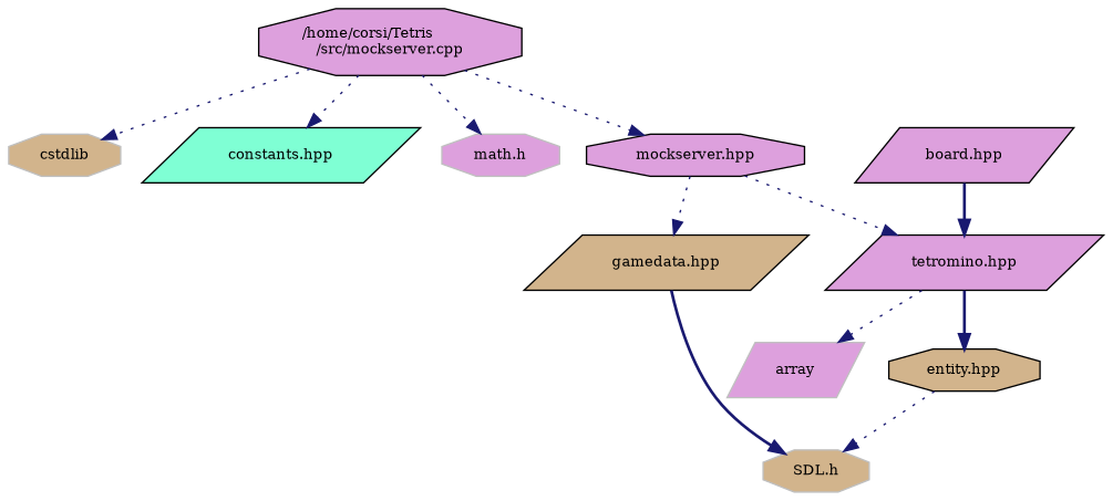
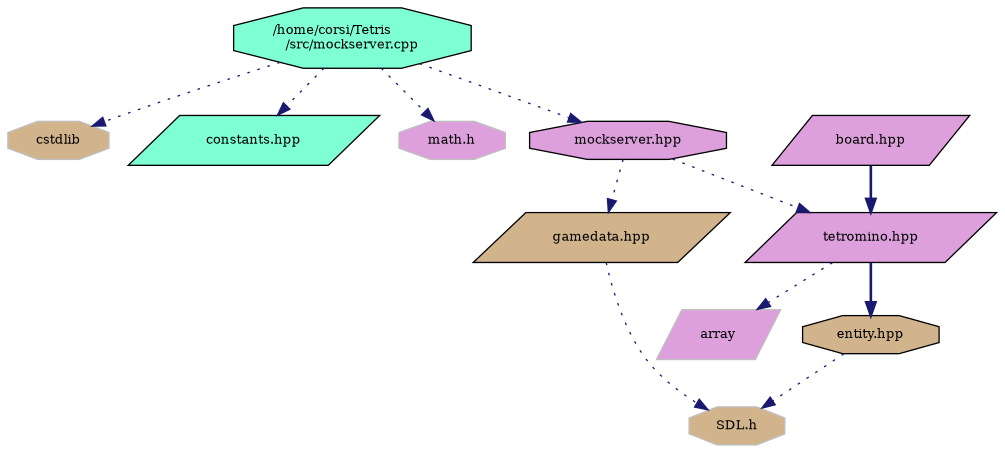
  digraph {
    fontname="DejaVu Serif"
    node [color=black fillcolor=plum fontname="DejaVu Serif" fontsize=10 shape=octagon style=filled]
    edge [color=midnightblue fontname="DejaVu Serif" fontsize=10 labelfontname=Helvetica labelfontsize=10 style=dotted]
-   n1 [fontcolor=black height=0.2 label="/home/corsi/Tetris\l/src/mockserver.cpp" width=0.4]
+   n1 [fillcolor=aquamarine fontcolor=black height=0.2 label="/home/corsi/Tetris\l/src/mockserver.cpp" width=0.4]
    n2 [height=0.2 label="mockserver.hpp" width=0.4]
    n3 [color=grey75 fillcolor=tan height=0.2 label=cstdlib width=0.4]
    n4 [fillcolor=aquamarine height=0.2 label="constants.hpp" shape=parallelogram width=0.4]
    n5 [color=grey75 height=0.2 label="math.h" width=0.4]
    n6 [height=0.2 label="tetromino.hpp" shape=parallelogram width=0.4]
    n7 [fillcolor=tan height=0.2 label="gamedata.hpp" shape=parallelogram width=0.4]
    n8 [height=0.2 label="board.hpp" shape=parallelogram width=0.4]
    n9 [fillcolor=tan height=0.2 label="entity.hpp" width=0.4]
    n10 [color=grey75 height=0.2 label=array shape=parallelogram width=0.4]
    n11 [color=grey75 fillcolor=tan height=0.2 label="SDL.h" width=0.4]
    n1 -> n2
    n1 -> n3
    n1 -> n4
    n1 -> n5
    n2 -> n6
    n2 -> n7
    n6 -> n9 [style=bold]
    n6 -> n10
-   n7 -> n11 [style=bold]
+   n7 -> n11
    n8 -> n6 [style=bold]
    n9 -> n11
  }
